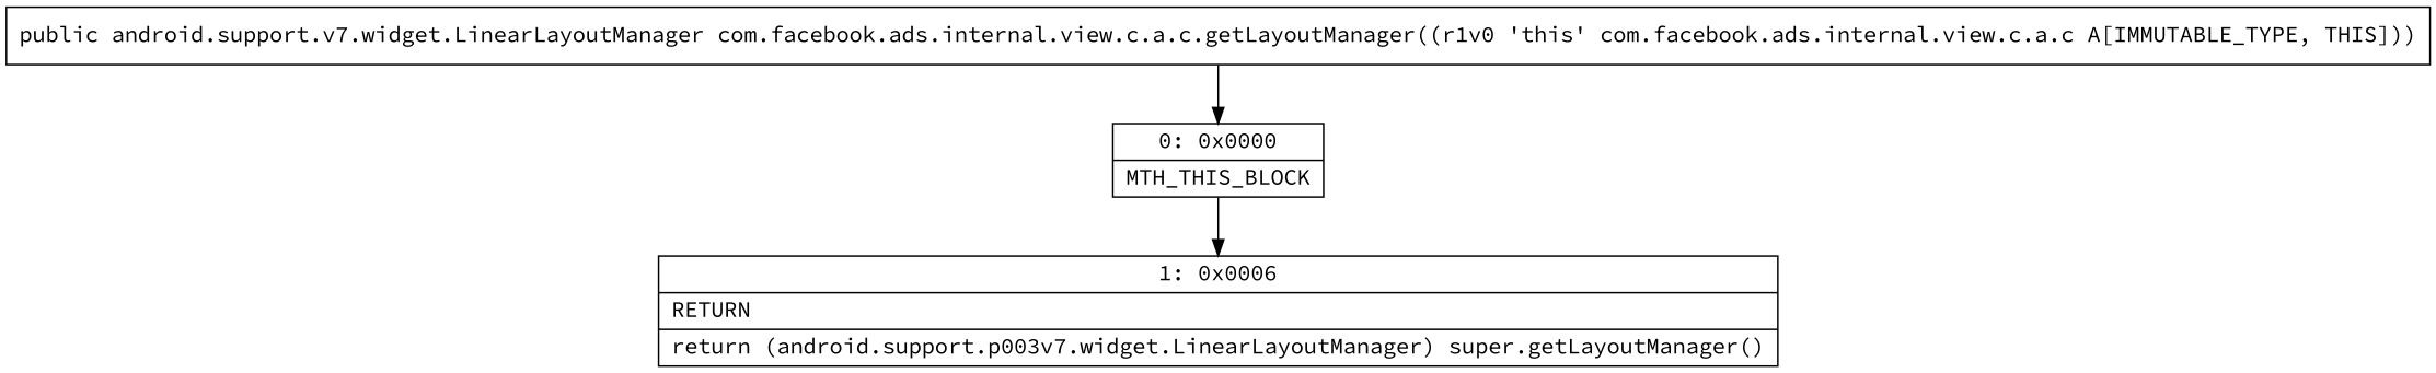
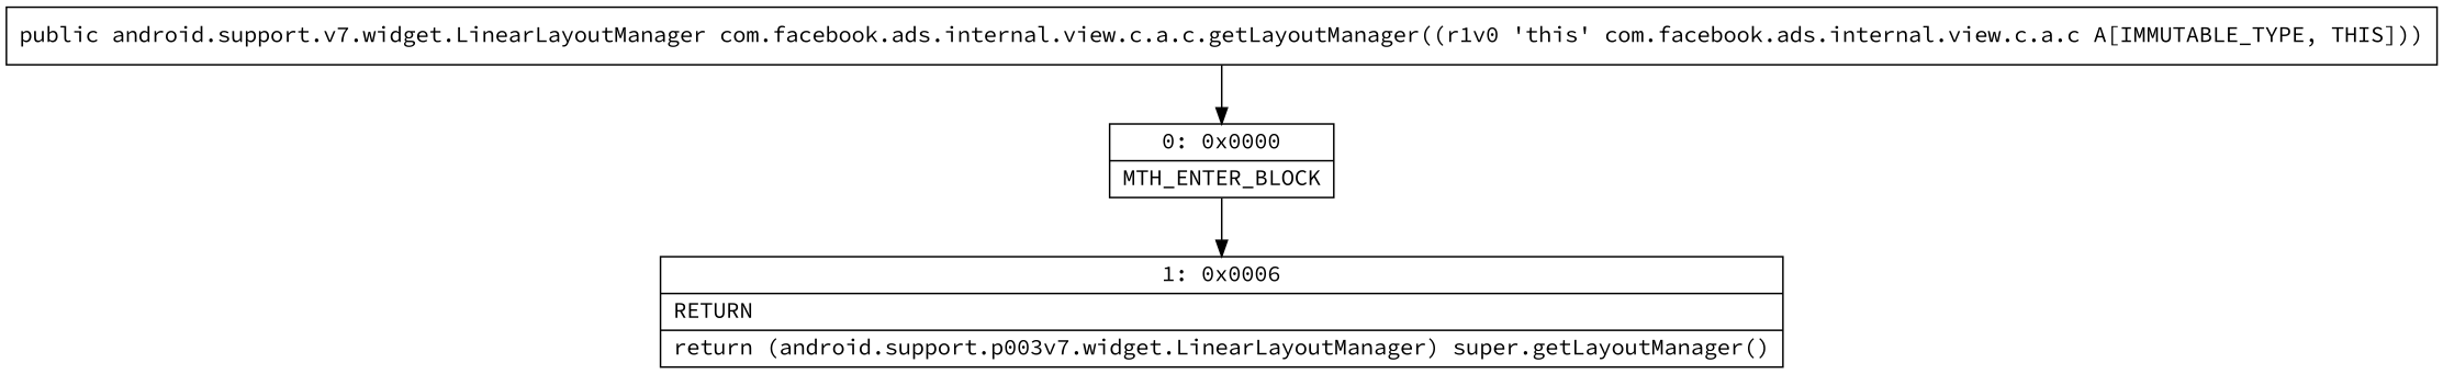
  digraph {
    fontname="Source Code Pro"
    node [shape=record fontname="Source Code Pro"]
    edge [fontname="Source Code Pro"]
-   n1 [label="{0\:\ 0x0000|MTH_THIS_BLOCK\l}"]
+   n1 [label="{0\:\ 0x0000|MTH_ENTER_BLOCK\l}"]
    n2 [label="{1\:\ 0x0006|RETURN\l|return (android.support.p003v7.widget.LinearLayoutManager) super.getLayoutManager()\l}"]
    n3 [label="{public android.support.v7.widget.LinearLayoutManager com.facebook.ads.internal.view.c.a.c.getLayoutManager((r1v0 'this' com.facebook.ads.internal.view.c.a.c A[IMMUTABLE_TYPE, THIS])) }"]
    n1 -> n2
    n3 -> n1
  }
